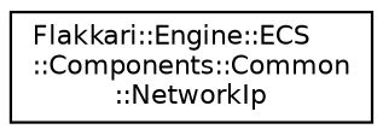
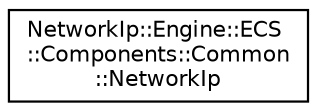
  digraph {
    rankdir=TB
-   n1 [color=black fillcolor=white fontname=Helvetica fontsize=10 height=0.2 label="Flakkari::Engine::ECS\l::Components::Common\l::NetworkIp" shape=record style=filled width=0.4]
+   n1 [color=black fillcolor=white fontname=Helvetica fontsize=10 height=0.2 label="NetworkIp::Engine::ECS\l::Components::Common\l::NetworkIp" shape=record style=filled width=0.4]
  }
